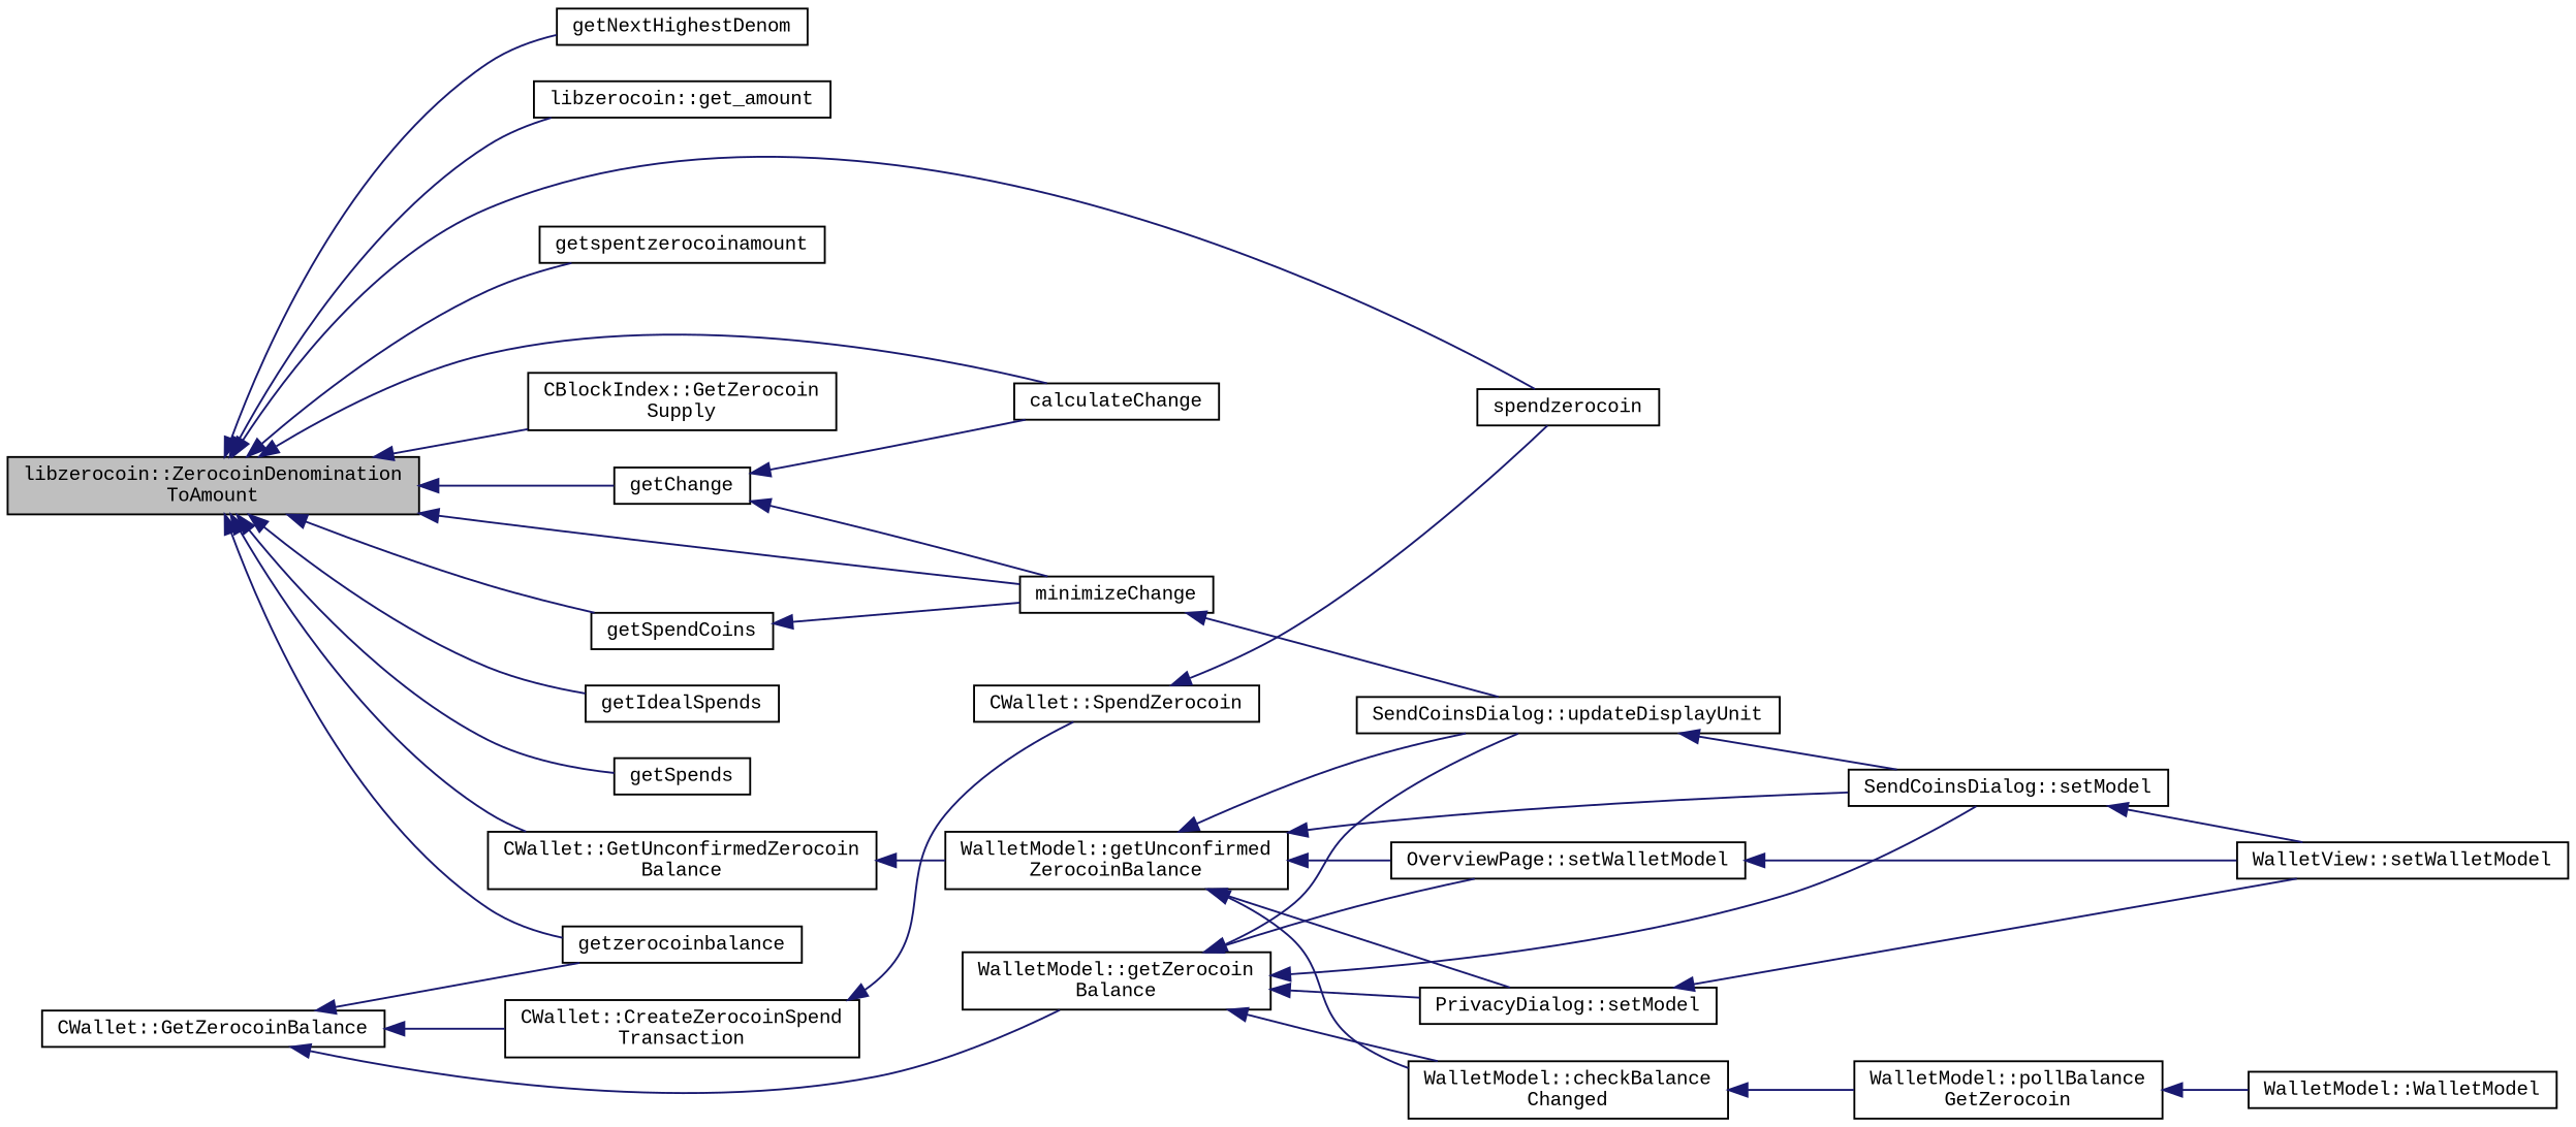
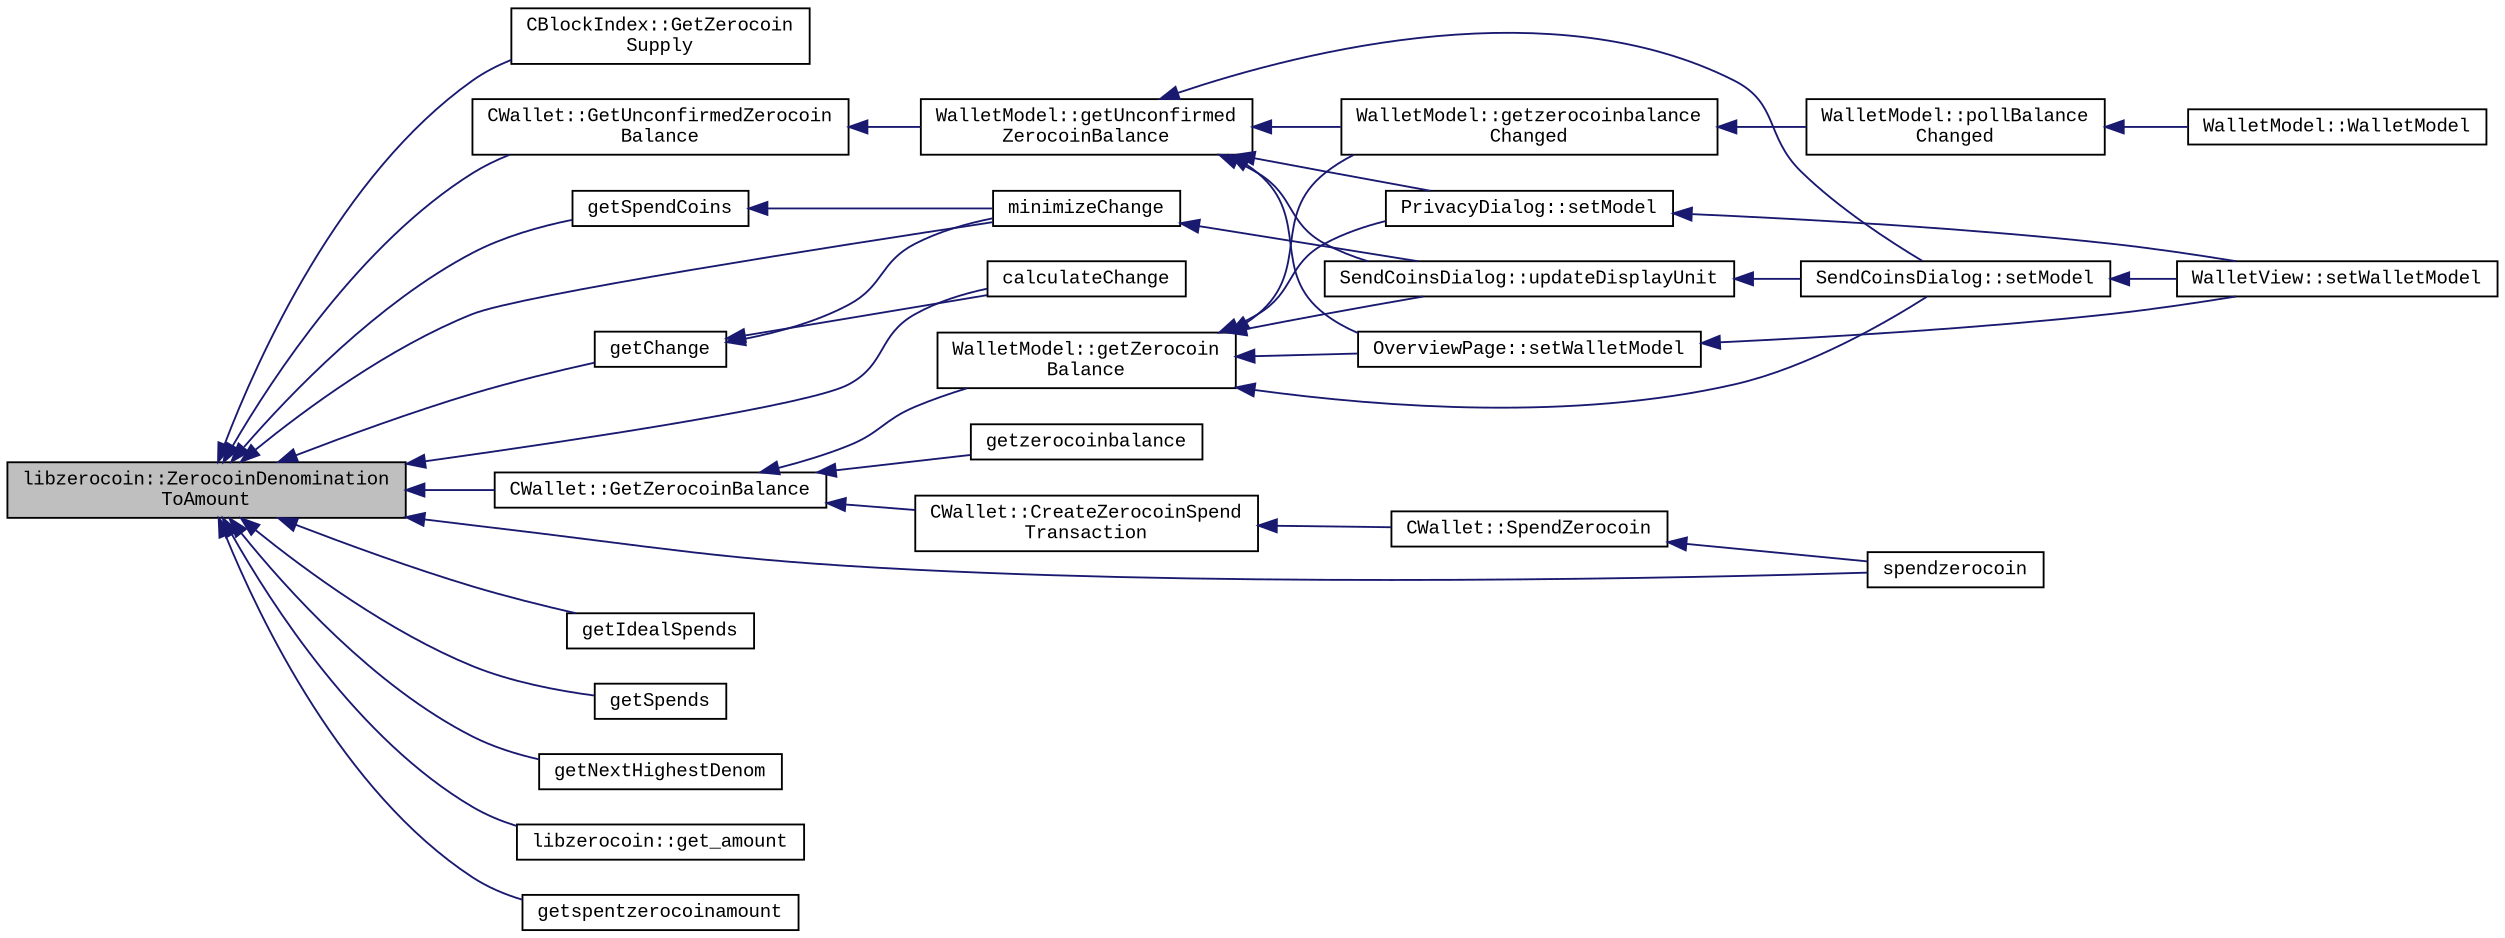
  digraph {
    fontname="Liberation Mono"
    rankdir=LR
    node [color=black fillcolor=white fontname="Liberation Mono" fontsize=10 shape=record style=filled]
    edge [color=midnightblue dir=back fontname="Liberation Mono" fontsize=10 labelfontname=Helvetica labelfontsize=10 style=solid]
    n1 [fillcolor=grey75 fontcolor=black height=0.2 label="libzerocoin::ZerocoinDenomination\lToAmount" width=0.4]
    n2 [height=0.2 label="CBlockIndex::GetZerocoin\lSupply" width=0.4]
    n3 [height=0.2 label=getSpendCoins width=0.4]
    n4 [height=0.2 label=minimizeChange width=0.4]
    n5 [height=0.2 label=calculateChange width=0.4]
    n6 [height=0.2 label=getChange width=0.4]
    n7 [height=0.2 label=getIdealSpends width=0.4]
    n8 [height=0.2 label=getSpends width=0.4]
    n9 [height=0.2 label=getNextHighestDenom width=0.4]
    n10 [height=0.2 label="libzerocoin::get_amount" width=0.4]
    n11 [height=0.2 label=getspentzerocoinamount width=0.4]
    n12 [height=0.2 label=spendzerocoin width=0.4]
    n13 [height=0.2 label="CWallet::GetZerocoinBalance" width=0.4]
    n14 [height=0.2 label="CWallet::GetUnconfirmedZerocoin\lBalance" width=0.4]
    n15 [height=0.2 label="SendCoinsDialog::updateDisplayUnit" width=0.4]
    n16 [height=0.2 label="WalletModel::getZerocoin\lBalance" width=0.4]
    n17 [height=0.2 label=getzerocoinbalance width=0.4]
    n18 [height=0.2 label="CWallet::CreateZerocoinSpend\lTransaction" width=0.4]
    n19 [height=0.2 label="WalletModel::getUnconfirmed\lZerocoinBalance" width=0.4]
    n20 [height=0.2 label="OverviewPage::setWalletModel" width=0.4]
    n21 [height=0.2 label="PrivacyDialog::setModel" width=0.4]
    n22 [height=0.2 label="SendCoinsDialog::setModel" width=0.4]
-   n23 [height=0.2 label="WalletModel::checkBalance\lChanged" width=0.4]
+   n23 [height=0.2 label="WalletModel::getzerocoinbalance\lChanged" width=0.4]
    n24 [height=0.2 label="CWallet::SpendZerocoin" width=0.4]
    n25 [height=0.2 label="WalletView::setWalletModel" width=0.4]
-   n26 [height=0.2 label="WalletModel::pollBalance\lGetZerocoin" width=0.4]
+   n26 [height=0.2 label="WalletModel::pollBalance\lChanged" width=0.4]
    n27 [height=0.2 label="WalletModel::WalletModel" width=0.4]
    n1 -> n2
    n1 -> n3
    n1 -> n4
    n1 -> n5
    n1 -> n6
    n1 -> n7
    n1 -> n8
    n1 -> n9
    n1 -> n10
    n1 -> n11
    n1 -> n12
-   n1 -> n17
+   n1 -> n13
    n1 -> n14
    n3 -> n4
    n4 -> n15
    n6 -> n4
    n6 -> n5
    n13 -> n16
    n13 -> n17
    n13 -> n18
    n14 -> n19
    n15 -> n22
    n16 -> n15
    n16 -> n20
    n16 -> n21
    n16 -> n22
    n16 -> n23
    n18 -> n24
    n19 -> n15
    n19 -> n20
    n19 -> n21
    n19 -> n22
    n19 -> n23
    n20 -> n25
    n21 -> n25
    n22 -> n25
    n23 -> n26
    n24 -> n12
    n26 -> n27
  }
